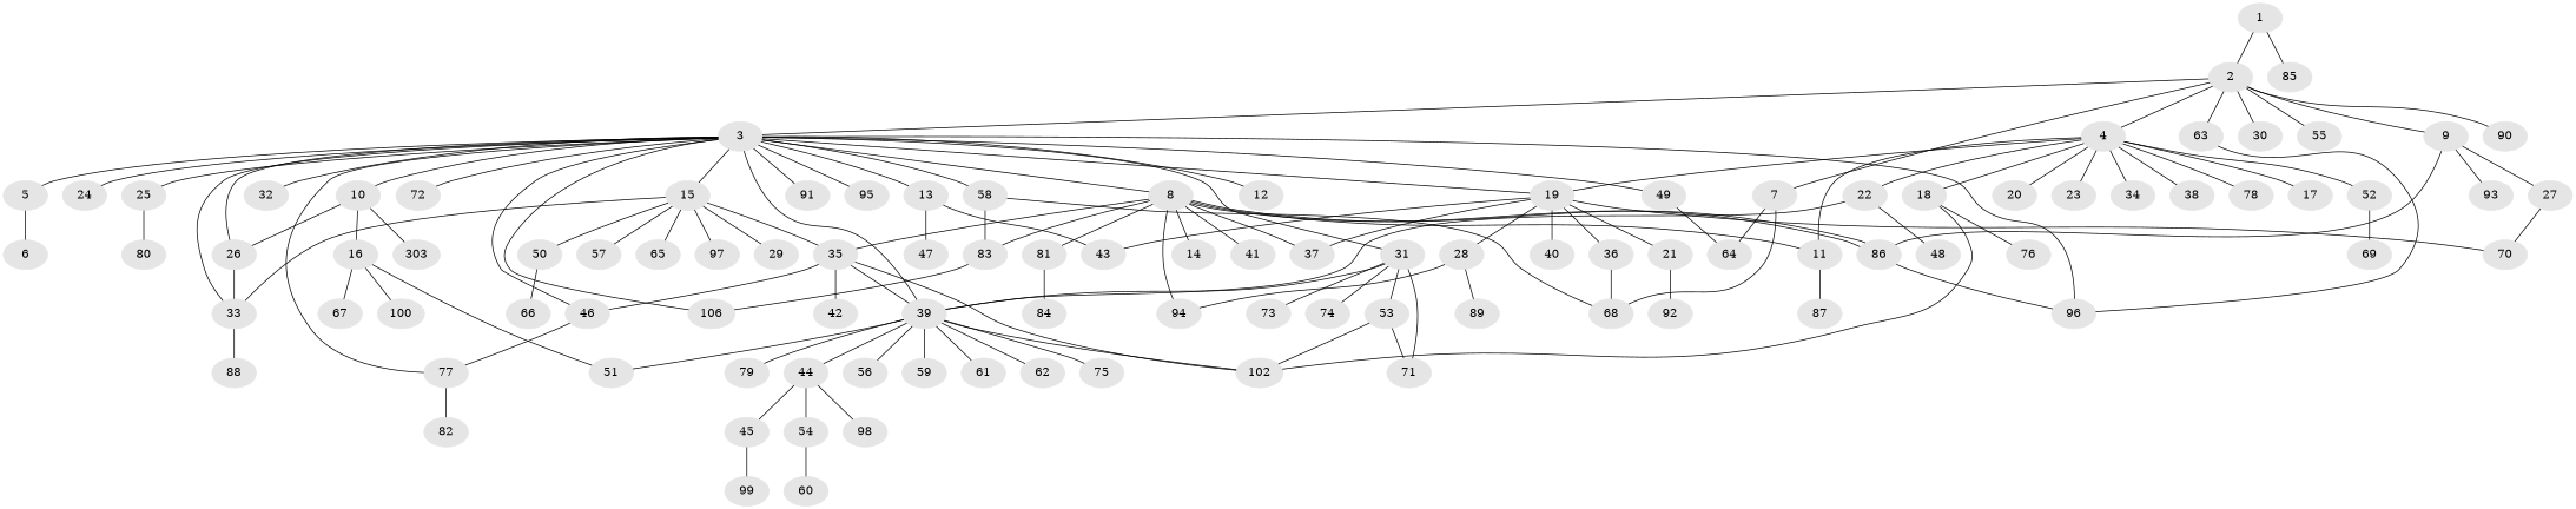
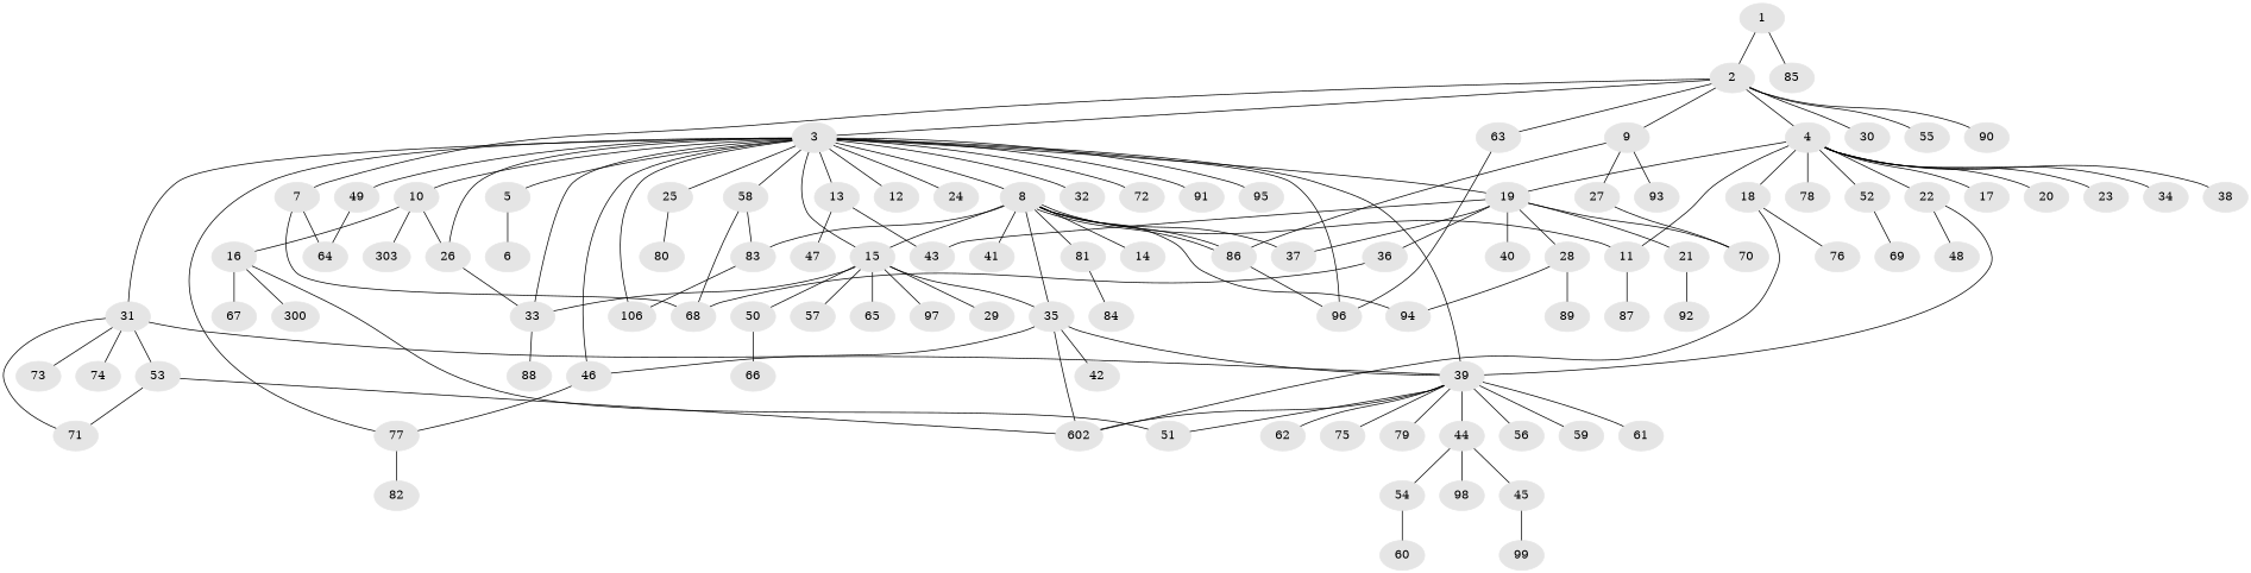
  graph {
    node [color=gray90 style=filled]
    1
    2
    85
    3
    4
    7
    9
    30
    55
    63
    90
    5
    8
    10
    12
    13
    15
    19
    24
    25
    26
    31
    32
    33
    39
    46
    49
    58
    72
    77
    91
    95
    96
    n34 [label=106]
    11
    17
    18
    20
    22
    23
    34
    38
    52
    78
    64
    68
    86
    27
    93
    6
    14
    35
    37
    41
    81
    83
    94
    16
    n59 [label=303]
    43
    47
    29
    50
    57
    65
    97
    21
    28
    36
    40
    70
    80
    53
    71
    73
    74
    88
    51
-   102
+   102 [label=602]
    44
    56
    59
    61
    62
    75
    79
    82
    87
    76
    48
    69
    42
    84
    67
-   100
+   100 [label=300]
    66
    92
    89
    45
    54
    98
    99
    60
    1 -- 2
    1 -- 85
    2 -- 3
    2 -- 4
    2 -- 7
    2 -- 9
    2 -- 30
    2 -- 55
    2 -- 63
    2 -- 90
    3 -- 5
    3 -- 8
    3 -- 10
    3 -- 12
    3 -- 13
    3 -- 15
    3 -- 19
    3 -- 24
    3 -- 25
    3 -- 26
    3 -- 31
    3 -- 32
    3 -- 33
    3 -- 39
    3 -- 46
    3 -- 49
    3 -- 58
    3 -- 72
    3 -- 77
    3 -- 91
    3 -- 95
    3 -- 96
    3 -- n34
    4 -- 19
    4 -- 11
    4 -- 17
    4 -- 18
    4 -- 20
    4 -- 22
    4 -- 23
    4 -- 34
    4 -- 38
    4 -- 52
    4 -- 78
    7 -- 64
    7 -- 68
    9 -- 86
    9 -- 27
    9 -- 93
    63 -- 96
    5 -- 6
+   8 -- 15
    8 -- 11
    8 -- 86
    8 -- 86
    8 -- 14
    8 -- 35
    8 -- 37
    8 -- 41
    8 -- 81
    8 -- 83
    8 -- 94
    10 -- 26
    10 -- 16
    10 -- n59
    13 -- 43
    13 -- 47
    15 -- 33
    15 -- 35
    15 -- 29
    15 -- 50
    15 -- 57
    15 -- 65
    15 -- 97
    19 -- 37
    19 -- 43
    19 -- 21
    19 -- 28
    19 -- 36
    19 -- 40
    19 -- 70
    25 -- 80
    26 -- 33
    31 -- 39
    31 -- 53
    31 -- 71
    31 -- 73
    31 -- 74
    33 -- 88
    39 -- 51
    39 -- 102
    39 -- 44
    39 -- 56
    39 -- 59
    39 -- 61
    39 -- 62
    39 -- 75
    39 -- 79
    46 -- 77
    49 -- 64
    58 -- 68
    58 -- 83
    77 -- 82
    11 -- 87
    18 -- 102
    18 -- 76
    22 -- 39
    22 -- 48
    52 -- 69
    86 -- 96
    27 -- 70
    35 -- 39
    35 -- 46
    35 -- 102
    35 -- 42
    81 -- 84
    83 -- n34
    16 -- 51
    16 -- 67
    16 -- 100
    50 -- 66
    21 -- 92
    28 -- 94
    28 -- 89
    36 -- 68
    53 -- 71
    53 -- 102
    44 -- 45
    44 -- 54
    44 -- 98
    45 -- 99
    54 -- 60
  }
